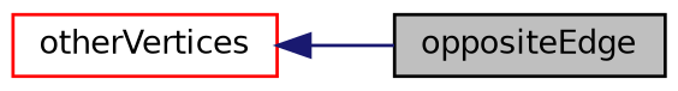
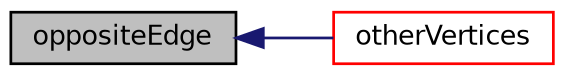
  digraph {
    rankdir=LR
    node [fontname=Helvetica fontsize=10 shape=record]
    n1 [color=black fillcolor=grey75 fontcolor=black height=0.2 label=oppositeEdge style=filled width=0.4]
    n2 [color=red height=0.2 label=otherVertices width=0.4]
-   n2 -> n1 [color=midnightblue dir=back fontname=Helvetica fontsize=10 labelfontname=Helvetica labelfontsize=10 style=solid]
+   n1 -> n2 [color=midnightblue dir=back fontname=Helvetica fontsize=10 labelfontname=Helvetica labelfontsize=10 style=solid]
  }
